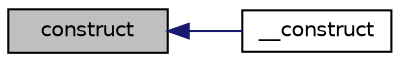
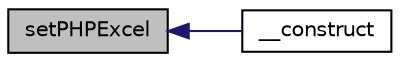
  digraph {
    rankdir=LR
    node [color=black fontname=Helvetica fontsize=10 shape=record style=filled]
-   n1 [fillcolor=grey75 fontcolor=black height=0.2 label=construct width=0.4]
+   n1 [fillcolor=grey75 fontcolor=black height=0.2 label=setPHPExcel width=0.4]
    n2 [fillcolor=white height=0.2 label=__construct width=0.4]
    n1 -> n2 [color=midnightblue dir=back fontname=Helvetica fontsize=10 labelfontname=Helvetica labelfontsize=10 style=solid]
  }
